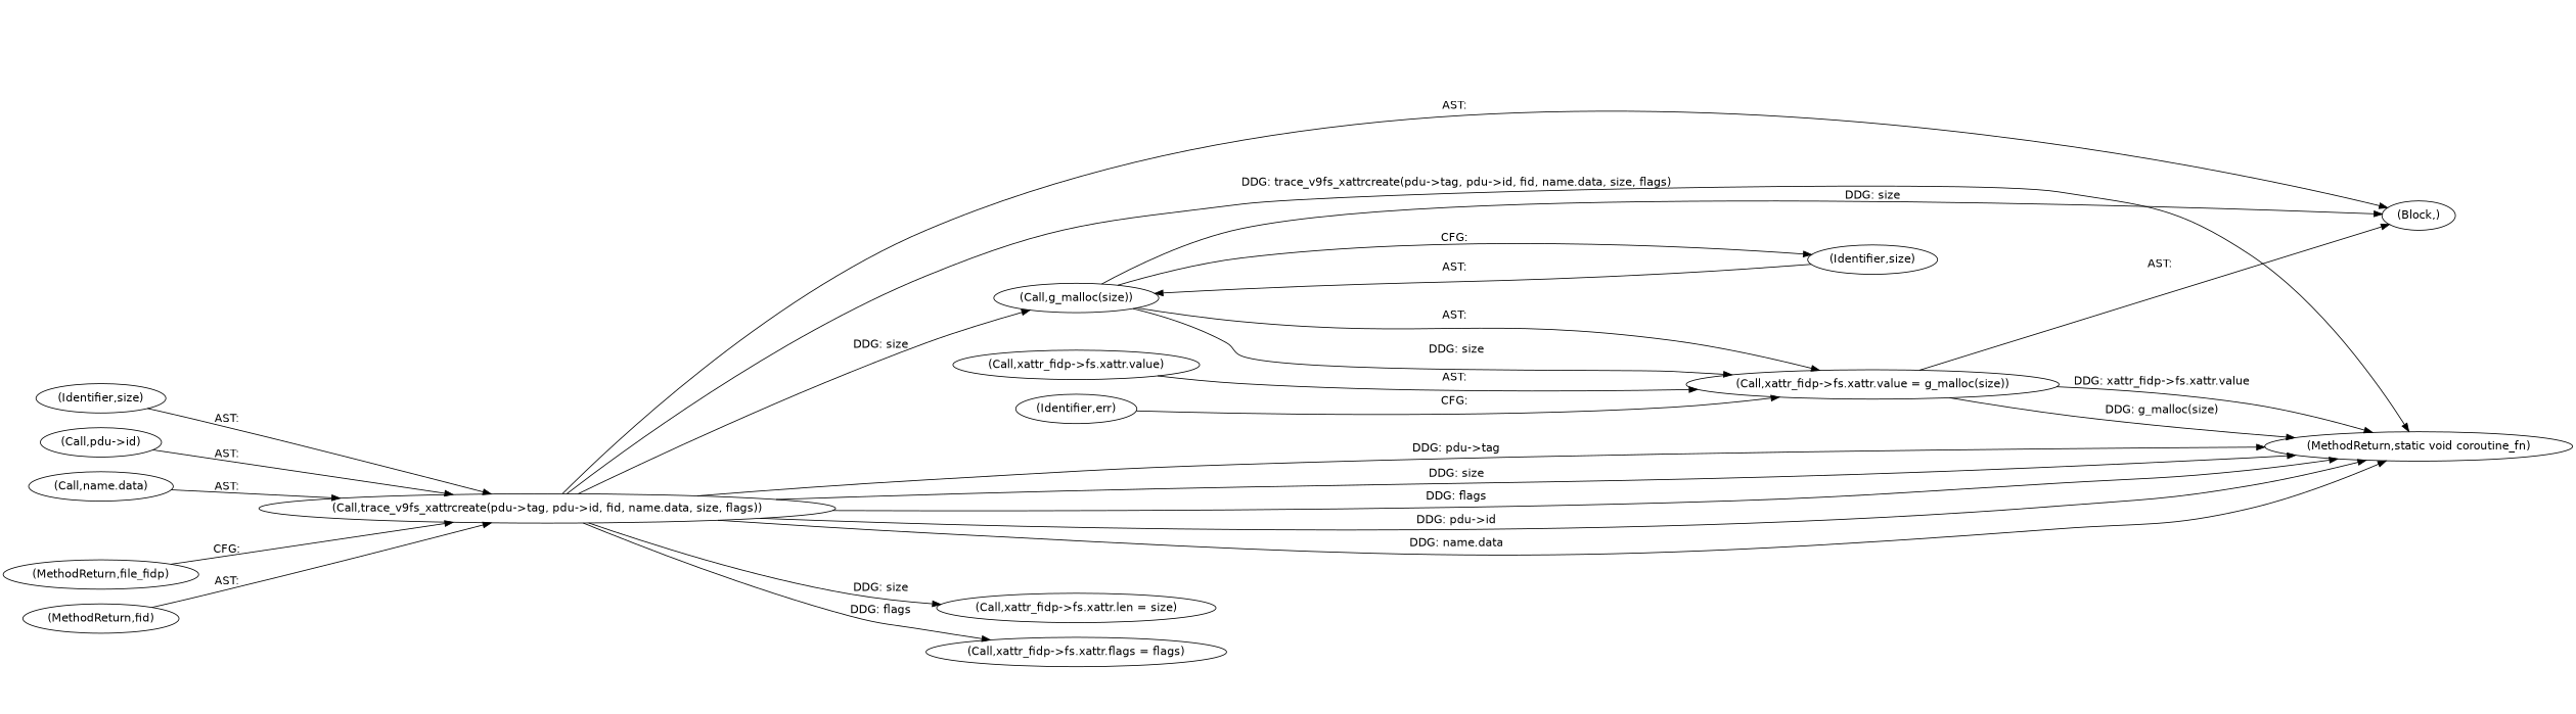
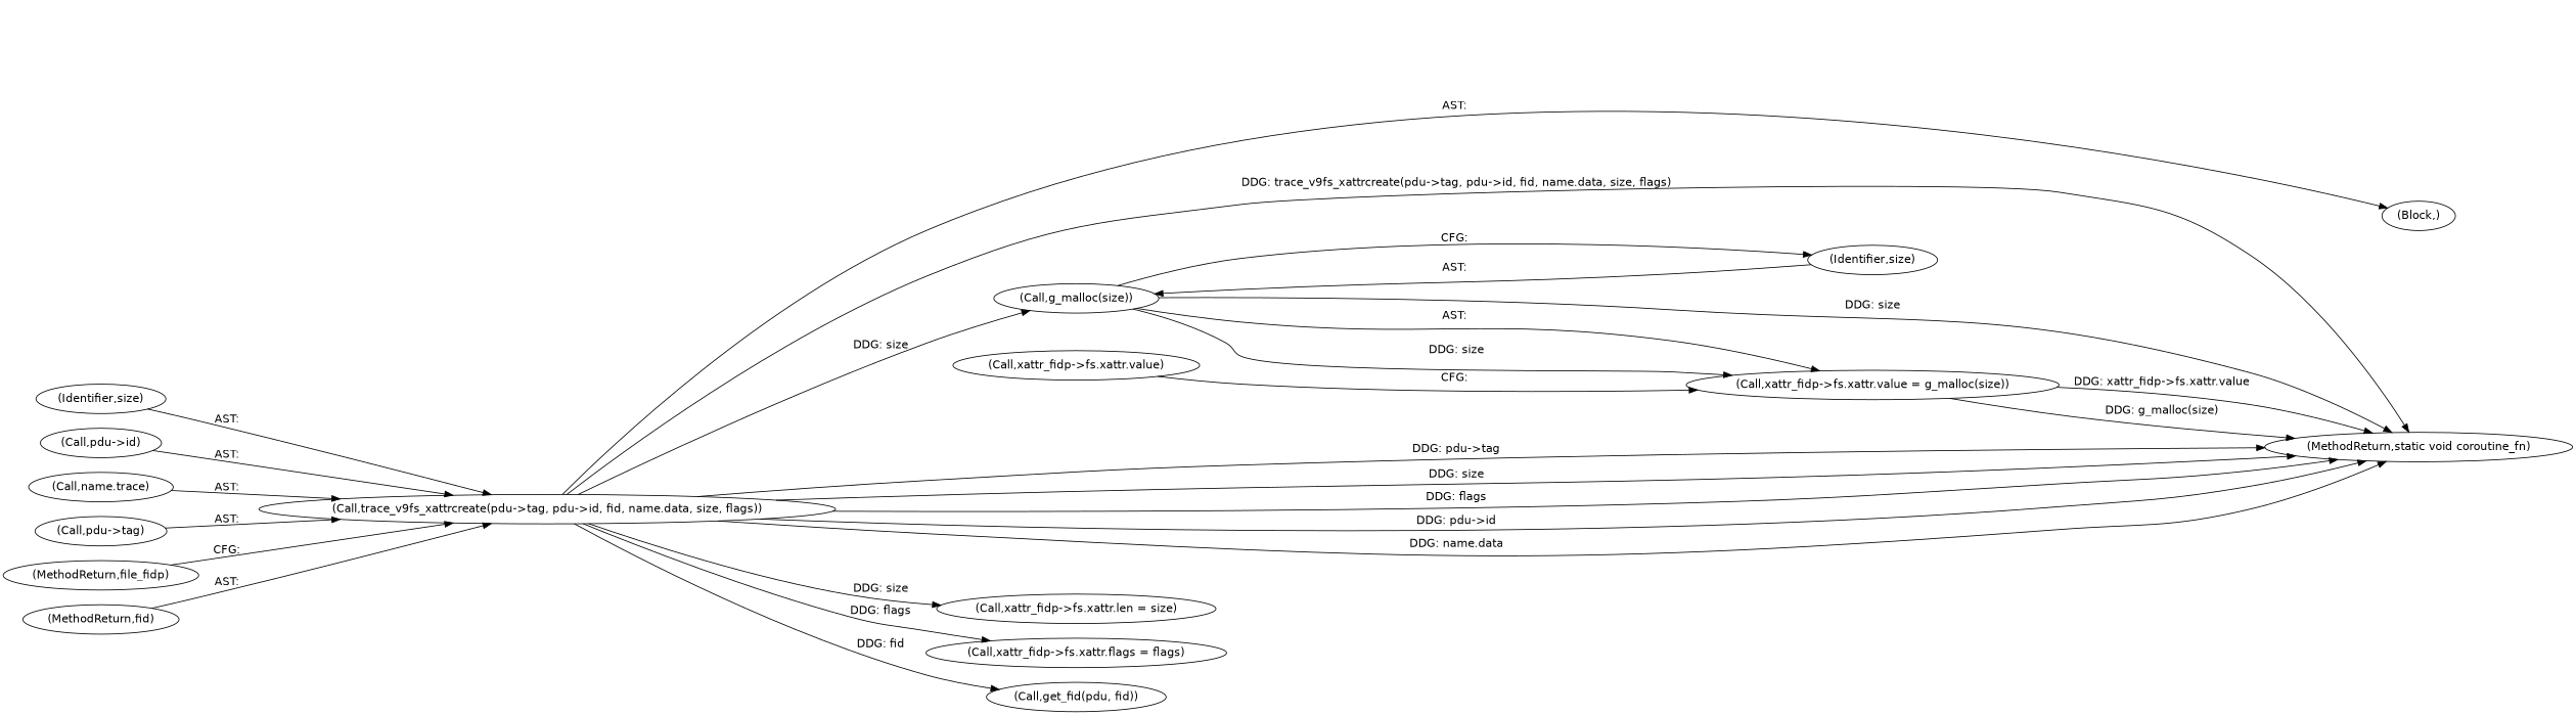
  digraph {
    fontname="DejaVu Sans"
    rankdir=LR
    node [fontname="DejaVu Sans"]
    edge [fontname="DejaVu Sans"]
    n1 [label="(Call,xattr_fidp->fs.xattr.value = g_malloc(size))"]
    n2 [label="(MethodReturn,static void coroutine_fn)"]
    n3 [label="(Block,)"]
    n4 [label="(Call,g_malloc(size))"]
    n5 [label="(Identifier,size)"]
    n6 [label="(Call,trace_v9fs_xattrcreate(pdu->tag, pdu->id, fid, name.data, size, flags))"]
    n7 [label="(Call,xattr_fidp->fs.xattr.len = size)"]
    n8 [label="(Call,xattr_fidp->fs.xattr.flags = flags)"]
+   n9 [label="(Call,get_fid(pdu, fid))"]
    n10 [label="(Identifier,size)"]
    n11 [label="(Call,pdu->id)"]
    n12 [label="(Call,xattr_fidp->fs.xattr.value)"]
-   n13 [label="(Identifier,err)"]
-   n14 [label="(Call,name.data)"]
+   n14 [label="(Call,name.trace)"]
+   n15 [label="(Call,pdu->tag)"]
    n16 [label="(MethodReturn,file_fidp)"]
    n17 [label="(MethodReturn,fid)"]
    n1 -> n2 [label="DDG: g_malloc(size)"]
    n1 -> n2 [label="DDG: xattr_fidp->fs.xattr.value"]
-   n1 -> n3 [label="AST: "]
    n4 -> n1 [label="AST: "]
    n4 -> n1 [label="DDG: size"]
-   n4 -> n3 [label="DDG: size"]
+   n4 -> n2 [label="DDG: size"]
    n4 -> n5 [label="CFG: "]
    n5 -> n4 [label="AST: "]
    n6 -> n2 [label="DDG: size"]
    n6 -> n2 [label="DDG: flags"]
    n6 -> n2 [label="DDG: pdu->id"]
    n6 -> n2 [label="DDG: name.data"]
    n6 -> n2 [label="DDG: trace_v9fs_xattrcreate(pdu->tag, pdu->id, fid, name.data, size, flags)"]
    n6 -> n2 [label="DDG: pdu->tag"]
    n6 -> n3 [label="AST: "]
    n6 -> n4 [label="DDG: size"]
    n6 -> n7 [label="DDG: size"]
    n6 -> n8 [label="DDG: flags"]
+   n6 -> n9 [label="DDG: fid"]
    n10 -> n6 [label="AST: "]
    n11 -> n6 [label="AST: "]
-   n12 -> n1 [label="AST: "]
-   n13 -> n1 [label="CFG: "]
+   n12 -> n1 [label="CFG: "]
    n14 -> n6 [label="AST: "]
+   n15 -> n6 [label="AST: "]
    n16 -> n6 [label="CFG: "]
    n17 -> n6 [label="AST: "]
  }
